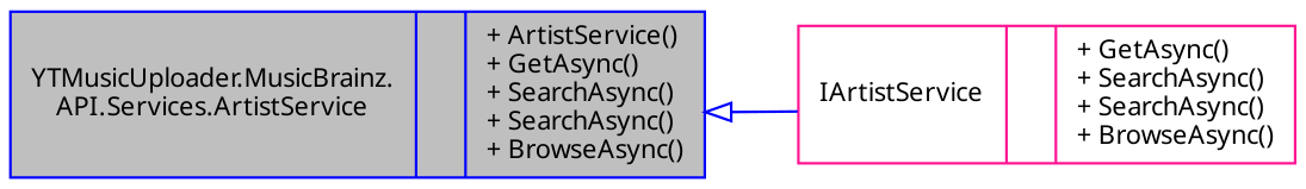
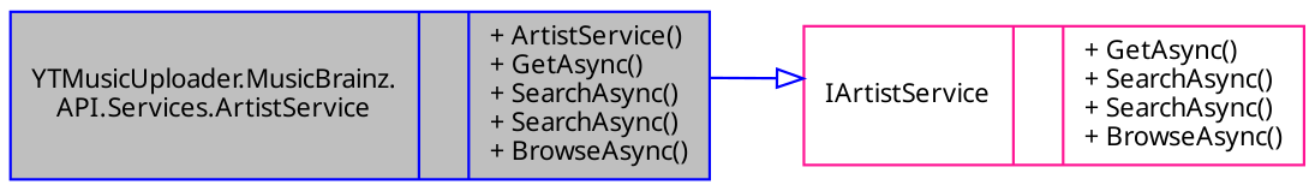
  digraph {
    rankdir=LR
    fontname="Noto Sans"
    node [fontname="Noto Sans" fontsize=10 shape=record style=filled]
    n1 [color=blue fillcolor=grey75 fontcolor=black height=0.2 label="{YTMusicUploader.MusicBrainz.\lAPI.Services.ArtistService\n||+ ArtistService()\l+ GetAsync()\l+ SearchAsync()\l+ SearchAsync()\l+ BrowseAsync()\l}" width=0.4]
    n2 [color=deeppink fillcolor=white height=0.2 label="{IArtistService\n||+ GetAsync()\l+ SearchAsync()\l+ SearchAsync()\l+ BrowseAsync()\l}" width=0.4]
-   n1 -> n2 [arrowtail=onormal color=blue dir=back fontname="Noto Sans" fontsize=10 labelfontname=Helvetica labelfontsize=10 style=solid]
+   n2 -> n1 [arrowtail=onormal color=blue dir=back fontname="Noto Sans" fontsize=10 labelfontname=Helvetica labelfontsize=10 style=solid]
  }
